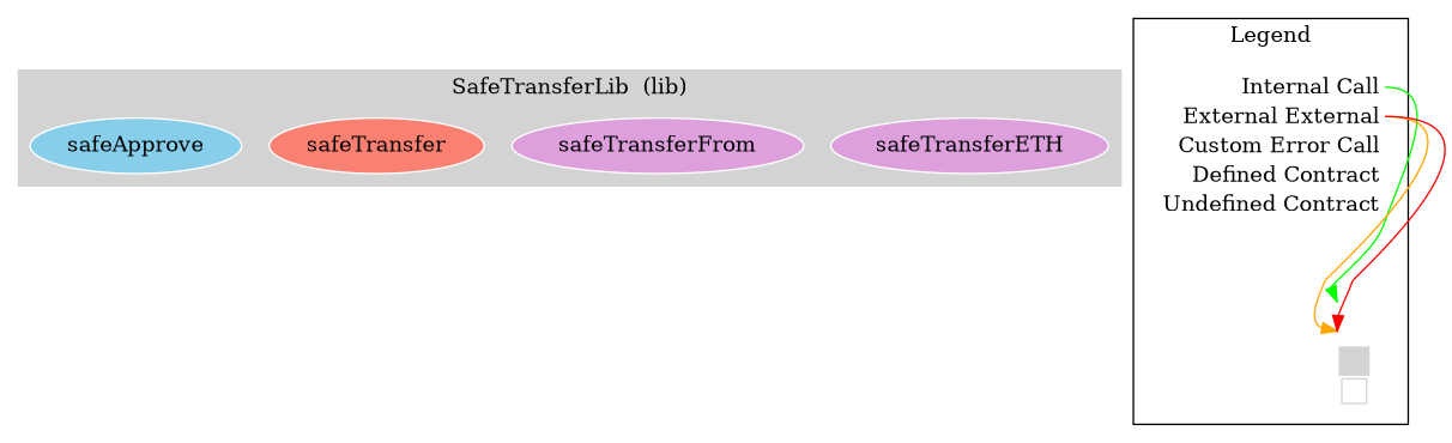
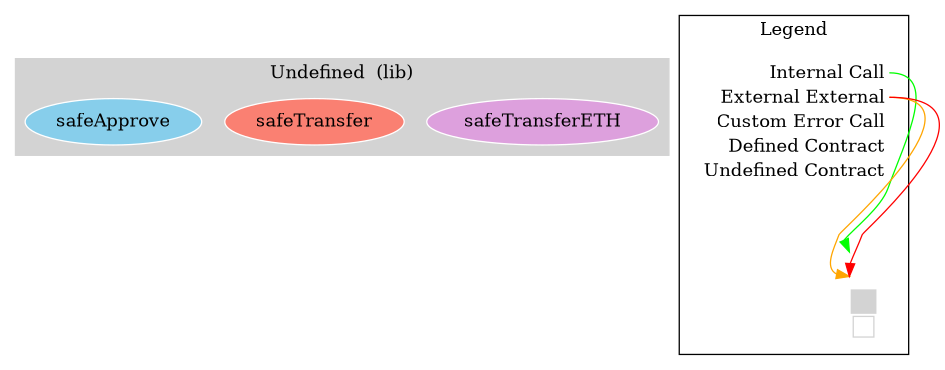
  digraph {
    compound=true
    rankdir=TB
    node [color=white style=filled]
    edge [headport="i2:w" tailport="i2:e"]
    n1 [fillcolor=plum label=safeTransferETH]
-   n2 [fillcolor=plum label=safeTransferFrom]
    n3 [fillcolor=salmon label=safeTransfer]
    n4 [fillcolor=skyblue label=safeApprove]
    n5 [label=<<table border="0" cellpadding="2" cellspacing="0" cellborder="0">   <tr><td align="right" port="i1">Internal Call</td></tr>   <tr><td align="right" port="i2">External External</td></tr>   <tr><td align="right" port="i2">Custom Error Call</td></tr>   <tr><td align="right" port="i3">Defined Contract</td></tr>   <tr><td align="right" port="i4">Undefined Contract</td></tr>   </table>> shape=plaintext color="" style=""]
    n6 [label=<<table border="0" cellpadding="2" cellspacing="0" cellborder="0">   <tr><td port="i1">&nbsp;&nbsp;&nbsp;</td></tr>   <tr><td port="i2">&nbsp;&nbsp;&nbsp;</td></tr>   <tr><td port="i3" bgcolor="lightgray">&nbsp;&nbsp;&nbsp;</td></tr>   <tr><td port="i4">     <table border="1" cellborder="0" cellspacing="0" cellpadding="7" color="lightgray">       <tr>        <td></td>       </tr>      </table>   </td></tr>   </table>> shape=plaintext color="" style=""]
    subgraph cluster_1 {
      bgcolor=lightgray
      color=lightgray
-     label="SafeTransferLib  (lib)"
+     label="Undefined  (lib)"
      style=filled
      n1
-     n2
      n3
      n4
    }
    subgraph cluster_2 {
      label=Legend
      n5
      n6
    }
    n5 -> n6 [color=green headport="i1:w" tailport="i1:e"]
    n5 -> n6 [color=orange]
    n5 -> n6 [color=red]
  }
